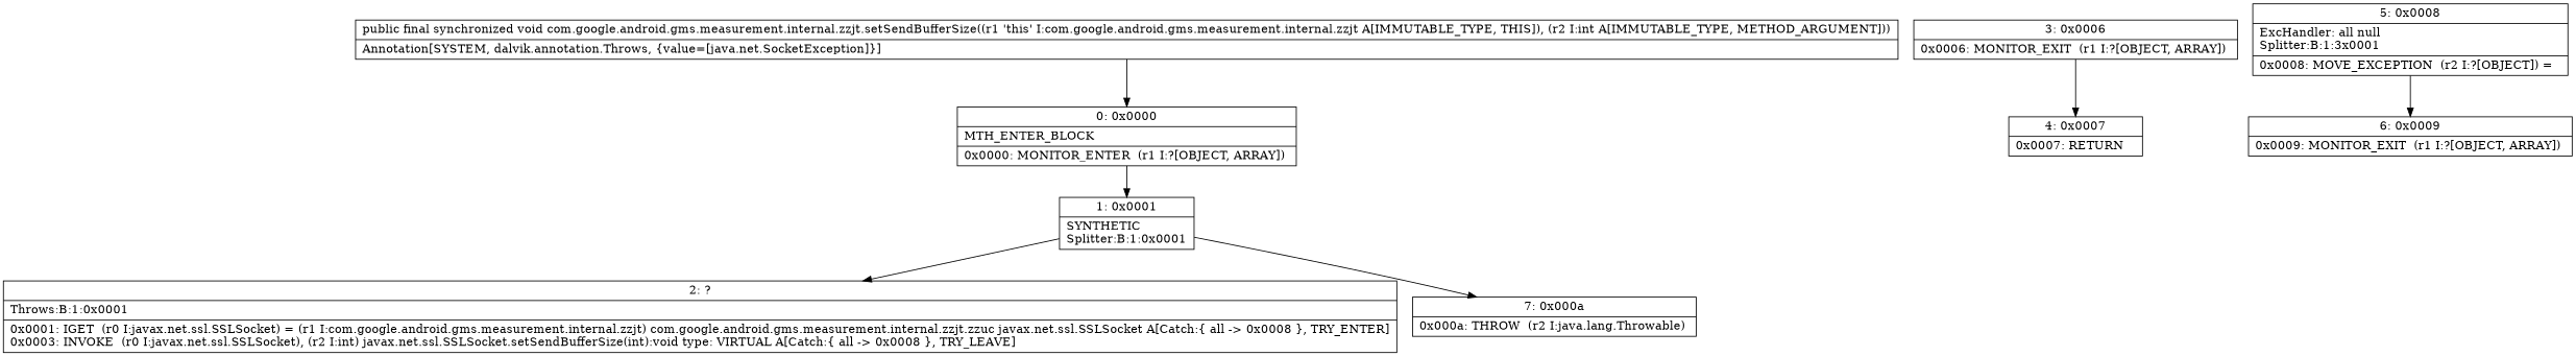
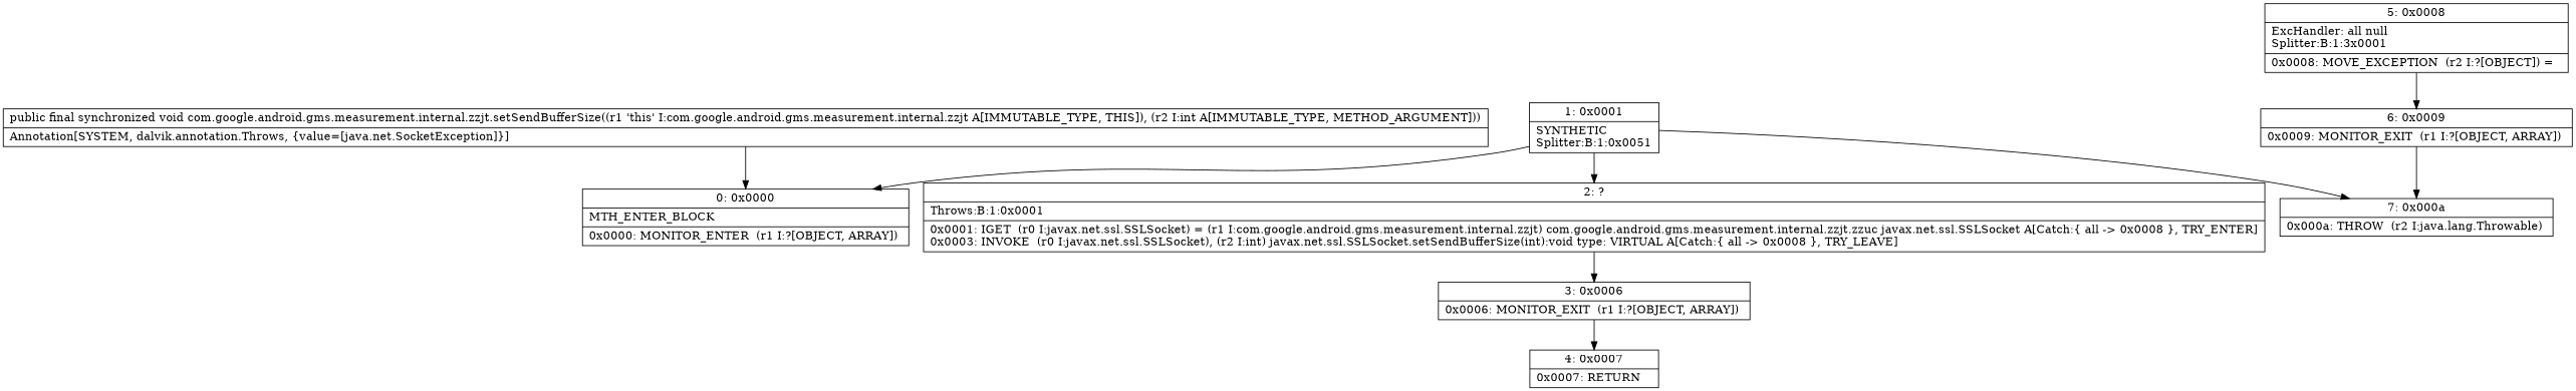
  digraph {
    node [shape=record]
    n1 [label="{0\:\ 0x0000|MTH_ENTER_BLOCK\l|0x0000: MONITOR_ENTER  (r1 I:?[OBJECT, ARRAY]) \l}"]
-   n2 [label="{1\:\ 0x0001|SYNTHETIC\lSplitter:B:1:0x0001\l}"]
+   n2 [label="{1\:\ 0x0001|SYNTHETIC\lSplitter:B:1:0x0051\l}"]
    n3 [label="{2\:\ ?|Throws:B:1:0x0001\l|0x0001: IGET  (r0 I:javax.net.ssl.SSLSocket) = (r1 I:com.google.android.gms.measurement.internal.zzjt) com.google.android.gms.measurement.internal.zzjt.zzuc javax.net.ssl.SSLSocket A[Catch:\{ all \-\> 0x0008 \}, TRY_ENTER]\l0x0003: INVOKE  (r0 I:javax.net.ssl.SSLSocket), (r2 I:int) javax.net.ssl.SSLSocket.setSendBufferSize(int):void type: VIRTUAL A[Catch:\{ all \-\> 0x0008 \}, TRY_LEAVE]\l}"]
    n4 [label="{7\:\ 0x000a|0x000a: THROW  (r2 I:java.lang.Throwable) \l}"]
    n5 [label="{3\:\ 0x0006|0x0006: MONITOR_EXIT  (r1 I:?[OBJECT, ARRAY]) \l}"]
    n6 [label="{5\:\ 0x0008|ExcHandler: all null\lSplitter:B:1:3x0001\l|0x0008: MOVE_EXCEPTION  (r2 I:?[OBJECT]) =  \l}"]
    n7 [label="{6\:\ 0x0009|0x0009: MONITOR_EXIT  (r1 I:?[OBJECT, ARRAY]) \l}"]
    n8 [label="{4\:\ 0x0007|0x0007: RETURN   \l}"]
    n9 [label="{public final synchronized void com.google.android.gms.measurement.internal.zzjt.setSendBufferSize((r1 'this' I:com.google.android.gms.measurement.internal.zzjt A[IMMUTABLE_TYPE, THIS]), (r2 I:int A[IMMUTABLE_TYPE, METHOD_ARGUMENT]))  | Annotation[SYSTEM, dalvik.annotation.Throws, \{value=[java.net.SocketException]\}]\l}"]
-   n1 -> n2
+   n2 -> n1
    n2 -> n3
    n2 -> n4
+   n3 -> n5
    n5 -> n8
    n6 -> n7
+   n7 -> n4
    n9 -> n1
  }
